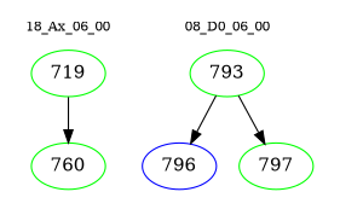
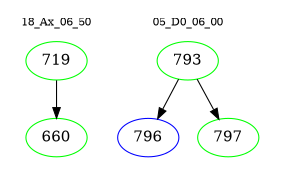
  digraph {
    node [color=green]
    edge [color=black]
    n1 [label=719]
-   n2 [label=760]
+   n2 [label=660]
    n3 [color=blue label=796]
    n4 [label=793]
    n5 [label=797]
    subgraph cluster_1 {
      color=white
      fontsize=10
-     label="18_Ax_06_00"
+     label="18_Ax_06_50"
      n1
      n2
    }
    subgraph cluster_2 {
      color=white
      fontsize=10
-     label="08_D0_06_00"
+     label="05_D0_06_00"
      n3
      n4
      n5
    }
    n1 -> n2
    n4 -> n3
    n4 -> n5
  }
